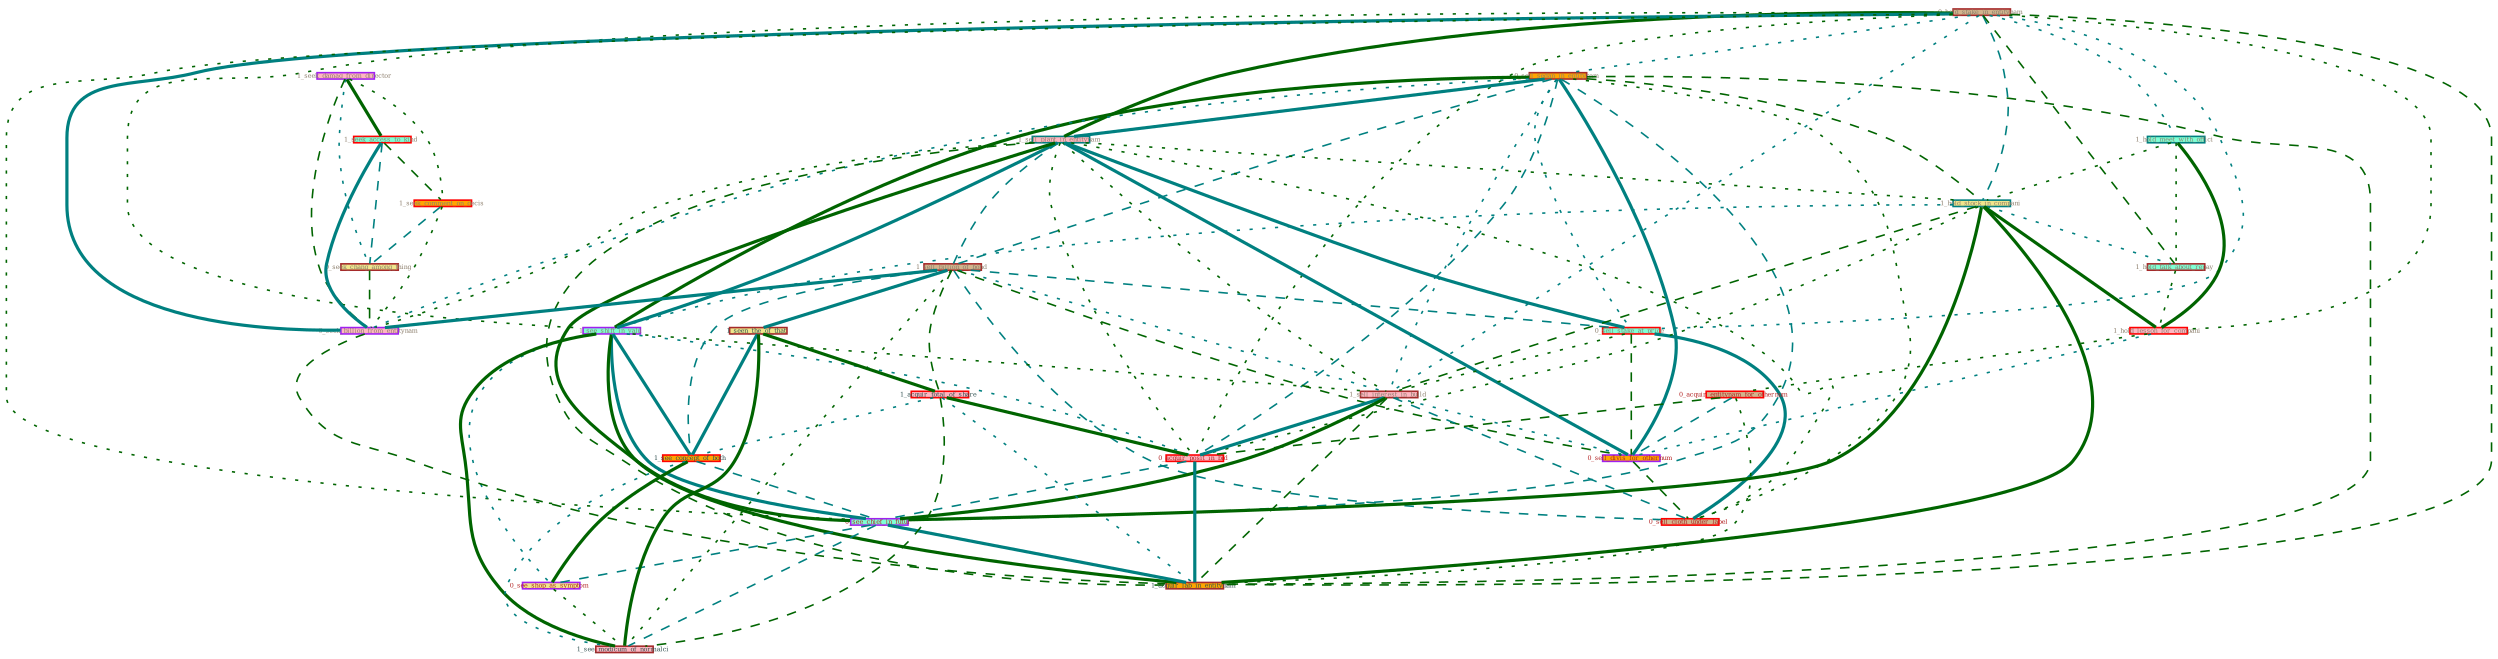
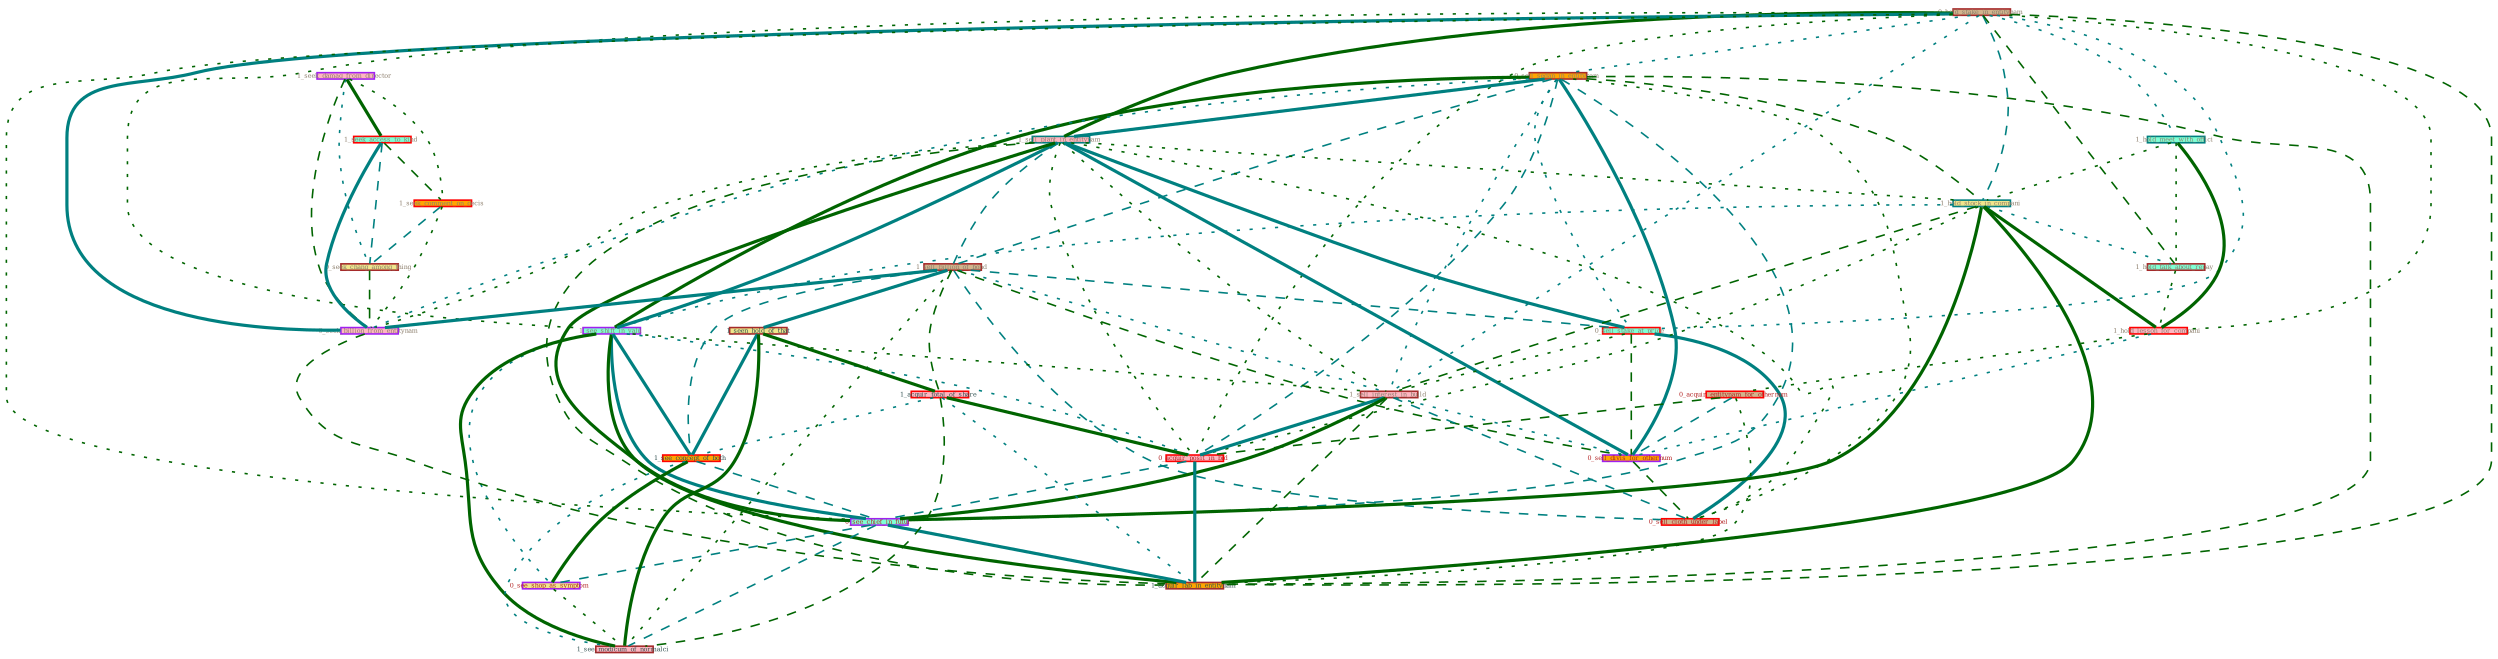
  graph {
    node [color=brown fillcolor=lightpink fixedsize=true fontcolor="#8b7d6b" fontsize=4 shape=polygon style=filled]
    edge [color=darkgreen style=dotted w=1]
    "0_hold_stake_in_entitynam " [fillcolor=tan height=.06 width=.5]
    "0_sell_sedan_in_entitynam " [fillcolor=orange height=.06 width=.5]
    "1_hold_meet_with_offici " [color=teal fillcolor=aquamarine height=.06 width=.5]
    "1_seek_damag_from_director " [color=purple height=.06 width=.5]
    "1_sell_plant_in_entitynam " [color=teal height=.06 width=.5]
    "1_sell_billion_of_bond " [fillcolor=tan height=.06 width=.5]
    "0_sell_stake_at_price " [color=red fillcolor=aquamarine height=.06 width=.5]
    "1_hold_stock_in_compani " [color=teal fillcolor=khaki height=.06 width=.5]
    "1_hold_talk_about_repay " [fillcolor=aquamarine height=.06 width=.5]
    "1_hold_lesson_for_compani " [color=red height=.06 width=.5]
    "1_see_shift_in_valu " [color=purple fillcolor=aquamarine height=.06 width=.5]
    "1_seek_access_to_kind " [color=red fillcolor=aquamarine height=.06 width=.5]
    "1_seek_comment_on_decis " [color=red fillcolor=orange height=.06 width=.5]
    "0_seek_chang_among_thing " [fillcolor=khaki height=.06 width=.5]
    "0_seek_billion_from_entitynam " [color=purple height=.06 width=.5]
    "1_sell_interest_in_build " [height=.06 width=.5]
    "0_acquir_entitynam_for_othernum " [color=red fillcolor=tan fontcolor="#b22222" height=.06 width=.5]
    "0_sell_divis_for_othernum " [color=purple fillcolor=orange fontcolor="#b22222" height=.06 width=.5]
    "0_sell_cloth_under_label " [color=red fillcolor=tan fontcolor="#b22222" height=.06 width=.5]
    "0_acquir_posit_in_bid " [color=red fontcolor="#b22222" height=.06 width=.5]
    "0_see_chief_in_futur " [color=purple fillcolor=aquamarine fontcolor="#b22222" height=.06 width=.5]
    "0_see_shop_as_symptom " [color=purple fillcolor=khaki fontcolor="#b22222" height=.06 width=.5]
    "1_acquir_lab_in_entitynam " [fillcolor=orange fontcolor="#2f4f4f" height=.06 width=.5]
-   "1_seen_the_of_that " [fillcolor=khaki fontcolor="#2f4f4f" height=.06 width=.5]
+   "1_seen_the_of_that " [fillcolor=khaki fontcolor="#2f4f4f" height=.06 width=.5 label="1_seen_hold_of_that"]
    "1_acquir_total_of_share " [color=red fontcolor="#2f4f4f" height=.06 width=.5]
    "1_see_concept_of_both " [color=red fillcolor=orange fontcolor="#2f4f4f" height=.06 width=.5]
    "1_see_modicum_of_normalci " [fontcolor="#2f4f4f" height=.06 width=.5]
    subgraph sub_1 {
      "0_hold_stake_in_entitynam "
      "0_sell_sedan_in_entitynam "
      "1_hold_meet_with_offici "
      "1_seek_damag_from_director "
      "1_sell_plant_in_entitynam "
      "1_sell_billion_of_bond "
      "0_sell_stake_at_price "
      "1_hold_stock_in_compani "
      "1_hold_talk_about_repay "
      "1_hold_lesson_for_compani "
      "1_see_shift_in_valu "
      "1_seek_access_to_kind "
      "1_seek_comment_on_decis "
      "0_seek_chang_among_thing "
      "0_seek_billion_from_entitynam "
      "1_sell_interest_in_build "
    }
    subgraph sub_2 {
      "0_acquir_entitynam_for_othernum "
      "0_sell_divis_for_othernum "
      "0_sell_cloth_under_label "
      "0_acquir_posit_in_bid "
      "0_see_chief_in_futur "
      "0_see_shop_as_symptom "
    }
    "0_hold_stake_in_entitynam " -- "0_sell_sedan_in_entitynam " [color=teal w=2]
    "0_hold_stake_in_entitynam " -- "1_hold_meet_with_offici " [color=teal]
    "0_hold_stake_in_entitynam " -- "1_sell_plant_in_entitynam " [style=bold w=2]
    "0_hold_stake_in_entitynam " -- "0_sell_stake_at_price " [color=teal]
    "0_hold_stake_in_entitynam " -- "1_hold_stock_in_compani " [color=teal style=dashed w=2]
    "0_hold_stake_in_entitynam " -- "1_hold_talk_about_repay " [style=dashed]
    "0_hold_stake_in_entitynam " -- "1_hold_lesson_for_compani "
    "0_hold_stake_in_entitynam " -- "1_see_shift_in_valu "
    "0_hold_stake_in_entitynam " -- "0_seek_billion_from_entitynam " [color=teal style=bold]
    "0_hold_stake_in_entitynam " -- "1_sell_interest_in_build " [color=teal]
    "0_hold_stake_in_entitynam " -- "0_acquir_posit_in_bid "
    "0_hold_stake_in_entitynam " -- "0_see_chief_in_futur "
    "0_hold_stake_in_entitynam " -- "1_acquir_lab_in_entitynam " [style=dashed w=2]
    "0_sell_sedan_in_entitynam " -- "1_sell_plant_in_entitynam " [color=teal style=bold w=3]
    "0_sell_sedan_in_entitynam " -- "1_sell_billion_of_bond " [color=teal style=dashed]
    "0_sell_sedan_in_entitynam " -- "0_sell_stake_at_price " [color=teal]
    "0_sell_sedan_in_entitynam " -- "1_hold_stock_in_compani " [style=dashed]
    "0_sell_sedan_in_entitynam " -- "1_see_shift_in_valu " [style=bold]
    "0_sell_sedan_in_entitynam " -- "0_seek_billion_from_entitynam " [color=teal]
    "0_sell_sedan_in_entitynam " -- "1_sell_interest_in_build " [color=teal w=2]
    "0_sell_sedan_in_entitynam " -- "0_sell_divis_for_othernum " [color=teal style=bold]
    "0_sell_sedan_in_entitynam " -- "0_sell_cloth_under_label "
    "0_sell_sedan_in_entitynam " -- "0_acquir_posit_in_bid " [color=teal style=dashed]
    "0_sell_sedan_in_entitynam " -- "0_see_chief_in_futur " [color=teal style=dashed]
    "0_sell_sedan_in_entitynam " -- "1_acquir_lab_in_entitynam " [style=dashed w=2]
    "1_hold_meet_with_offici " -- "1_hold_stock_in_compani "
    "1_hold_meet_with_offici " -- "1_hold_talk_about_repay "
    "1_hold_meet_with_offici " -- "1_hold_lesson_for_compani " [style=bold]
    "1_seek_damag_from_director " -- "1_seek_access_to_kind " [style=bold]
    "1_seek_damag_from_director " -- "1_seek_comment_on_decis "
    "1_seek_damag_from_director " -- "0_seek_chang_among_thing " [color=teal]
    "1_seek_damag_from_director " -- "0_seek_billion_from_entitynam " [style=dashed w=2]
    "1_sell_plant_in_entitynam " -- "1_sell_billion_of_bond " [color=teal style=dashed]
    "1_sell_plant_in_entitynam " -- "0_sell_stake_at_price " [color=teal style=bold]
    "1_sell_plant_in_entitynam " -- "1_hold_stock_in_compani "
    "1_sell_plant_in_entitynam " -- "1_see_shift_in_valu " [color=teal style=bold]
    "1_sell_plant_in_entitynam " -- "0_seek_billion_from_entitynam "
    "1_sell_plant_in_entitynam " -- "1_sell_interest_in_build " [w=2]
    "1_sell_plant_in_entitynam " -- "0_sell_divis_for_othernum " [color=teal style=bold]
    "1_sell_plant_in_entitynam " -- "0_sell_cloth_under_label "
    "1_sell_plant_in_entitynam " -- "0_acquir_posit_in_bid "
    "1_sell_plant_in_entitynam " -- "0_see_chief_in_futur " [style=bold]
    "1_sell_plant_in_entitynam " -- "1_acquir_lab_in_entitynam " [style=dashed w=2]
    "1_sell_billion_of_bond " -- "0_sell_stake_at_price " [color=teal style=dashed]
    "1_sell_billion_of_bond " -- "0_seek_billion_from_entitynam " [color=teal style=bold]
    "1_sell_billion_of_bond " -- "1_sell_interest_in_build " [color=teal]
    "1_sell_billion_of_bond " -- "0_sell_divis_for_othernum " [style=dashed]
    "1_sell_billion_of_bond " -- "0_sell_cloth_under_label " [color=teal style=dashed]
    "1_sell_billion_of_bond " -- "1_seen_the_of_that " [color=teal style=bold]
    "1_sell_billion_of_bond " -- "1_acquir_total_of_share " [style=dashed]
    "1_sell_billion_of_bond " -- "1_see_concept_of_both " [color=teal style=dashed]
    "1_sell_billion_of_bond " -- "1_see_modicum_of_normalci "
    "0_sell_stake_at_price " -- "1_sell_interest_in_build "
    "0_sell_stake_at_price " -- "0_sell_divis_for_othernum " [style=dashed]
    "0_sell_stake_at_price " -- "0_sell_cloth_under_label " [color=teal style=bold]
    "1_hold_stock_in_compani " -- "1_hold_talk_about_repay " [color=teal]
    "1_hold_stock_in_compani " -- "1_hold_lesson_for_compani " [style=bold w=2]
    "1_hold_stock_in_compani " -- "1_see_shift_in_valu " [color=teal]
    "1_hold_stock_in_compani " -- "1_sell_interest_in_build " [style=dashed]
    "1_hold_stock_in_compani " -- "0_acquir_posit_in_bid "
    "1_hold_stock_in_compani " -- "0_see_chief_in_futur " [style=bold]
    "1_hold_stock_in_compani " -- "1_acquir_lab_in_entitynam " [style=bold]
    "1_hold_talk_about_repay " -- "1_hold_lesson_for_compani "
    "1_hold_lesson_for_compani " -- "0_acquir_entitynam_for_othernum "
    "1_hold_lesson_for_compani " -- "0_sell_divis_for_othernum " [color=teal]
    "1_see_shift_in_valu " -- "1_sell_interest_in_build "
    "1_see_shift_in_valu " -- "0_acquir_posit_in_bid " [color=teal]
    "1_see_shift_in_valu " -- "0_see_chief_in_futur " [color=teal style=bold w=2]
    "1_see_shift_in_valu " -- "0_see_shop_as_symptom " [color=teal]
    "1_see_shift_in_valu " -- "1_acquir_lab_in_entitynam " [style=bold]
    "1_see_shift_in_valu " -- "1_see_concept_of_both " [color=teal style=bold]
    "1_see_shift_in_valu " -- "1_see_modicum_of_normalci " [style=bold]
    "1_seek_access_to_kind " -- "1_seek_comment_on_decis " [style=dashed]
    "1_seek_access_to_kind " -- "0_seek_chang_among_thing " [color=teal style=dashed]
    "1_seek_access_to_kind " -- "0_seek_billion_from_entitynam " [color=teal style=bold]
    "1_seek_comment_on_decis " -- "0_seek_chang_among_thing " [color=teal style=dashed]
    "1_seek_comment_on_decis " -- "0_seek_billion_from_entitynam "
    "0_seek_chang_among_thing " -- "0_seek_billion_from_entitynam " [style=dashed]
    "0_seek_billion_from_entitynam " -- "1_acquir_lab_in_entitynam " [style=dashed]
    "1_sell_interest_in_build " -- "0_sell_divis_for_othernum " [color=teal]
    "1_sell_interest_in_build " -- "0_sell_cloth_under_label " [color=teal style=dashed]
    "1_sell_interest_in_build " -- "0_acquir_posit_in_bid " [color=teal style=bold]
    "1_sell_interest_in_build " -- "0_see_chief_in_futur " [style=bold]
    "1_sell_interest_in_build " -- "1_acquir_lab_in_entitynam " [style=dashed]
    "0_acquir_entitynam_for_othernum " -- "0_sell_divis_for_othernum " [color=teal style=dashed w=2]
    "0_acquir_entitynam_for_othernum " -- "0_acquir_posit_in_bid " [style=dashed]
    "0_acquir_entitynam_for_othernum " -- "1_acquir_lab_in_entitynam "
    "0_sell_divis_for_othernum " -- "0_sell_cloth_under_label " [style=dashed]
    "0_acquir_posit_in_bid " -- "0_see_chief_in_futur " [color=teal style=dashed]
    "0_acquir_posit_in_bid " -- "1_acquir_lab_in_entitynam " [color=teal style=bold w=2]
    "0_see_chief_in_futur " -- "0_see_shop_as_symptom " [color=teal style=dashed]
    "0_see_chief_in_futur " -- "1_acquir_lab_in_entitynam " [color=teal style=bold]
    "0_see_chief_in_futur " -- "1_see_modicum_of_normalci " [color=teal style=dashed]
    "0_see_shop_as_symptom " -- "1_see_modicum_of_normalci "
    "1_seen_the_of_that " -- "1_acquir_total_of_share " [style=bold]
    "1_seen_the_of_that " -- "1_see_concept_of_both " [color=teal style=bold]
    "1_seen_the_of_that " -- "1_see_modicum_of_normalci " [style=bold]
    "1_acquir_total_of_share " -- "0_acquir_posit_in_bid " [style=bold]
    "1_acquir_total_of_share " -- "1_acquir_lab_in_entitynam " [color=teal]
    "1_acquir_total_of_share " -- "1_see_concept_of_both " [color=teal]
    "1_acquir_total_of_share " -- "1_see_modicum_of_normalci " [style=dashed]
    "1_see_concept_of_both " -- "0_see_chief_in_futur " [color=teal style=dashed]
    "1_see_concept_of_both " -- "0_see_shop_as_symptom " [style=bold]
    "1_see_concept_of_both " -- "1_see_modicum_of_normalci " [color=teal w=2]
  }
